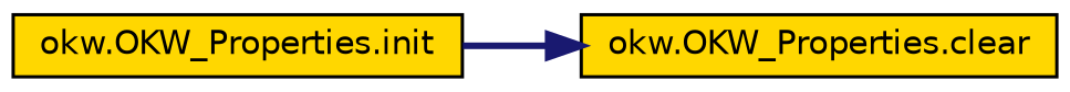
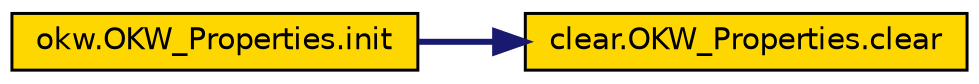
  digraph {
    rankdir=RL
    node [color=black fillcolor=gold fontname=Helvetica fontsize=10 shape=record style=filled]
-   n1 [fontcolor=black height=0.2 label="okw.OKW_Properties.clear" width=0.4]
+   n1 [fontcolor=black height=0.2 label="clear.OKW_Properties.clear" width=0.4]
    n2 [height=0.2 label="okw.OKW_Properties.init" width=0.4]
    n1 -> n2 [color=midnightblue dir=back fontname=Helvetica fontsize=10 labelfontname=Helvetica labelfontsize=10 style=bold]
  }
